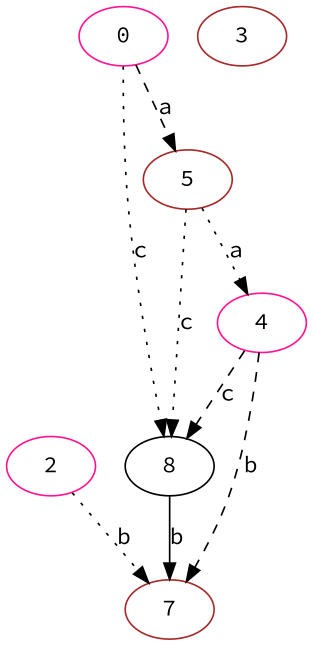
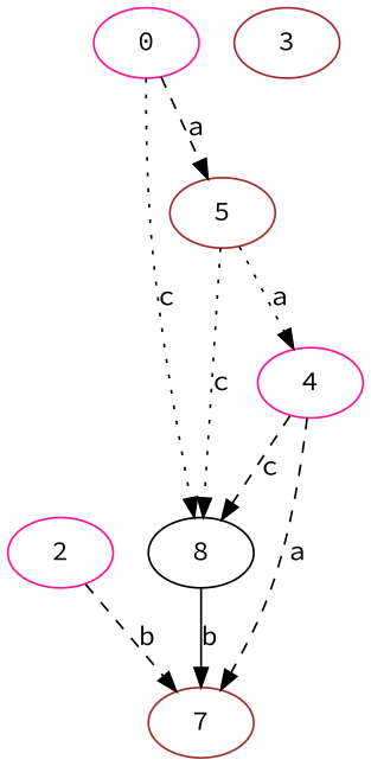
  strict digraph {
    fontname="Source Code Pro"
    node [color=brown fontname="Source Code Pro"]
    edge [fontname="Source Code Pro" style=dotted]
    7
    2 [color=deeppink]
    3
    4 [color=deeppink]
    8 [color=black]
    5
    0 [color=deeppink]
-   2 -> 7 [label=b]
-   4 -> 7 [label=b style=dashed]
+   2 -> 7 [label=b style=dashed]
+   4 -> 7 [label=a style=dashed]
    4 -> 8 [label=c style=dashed]
    8 -> 7 [label=b style=solid]
    5 -> 4 [label=a]
    5 -> 8 [label=c]
    0 -> 8 [label=c]
    0 -> 5 [label=a style=dashed]
  }
